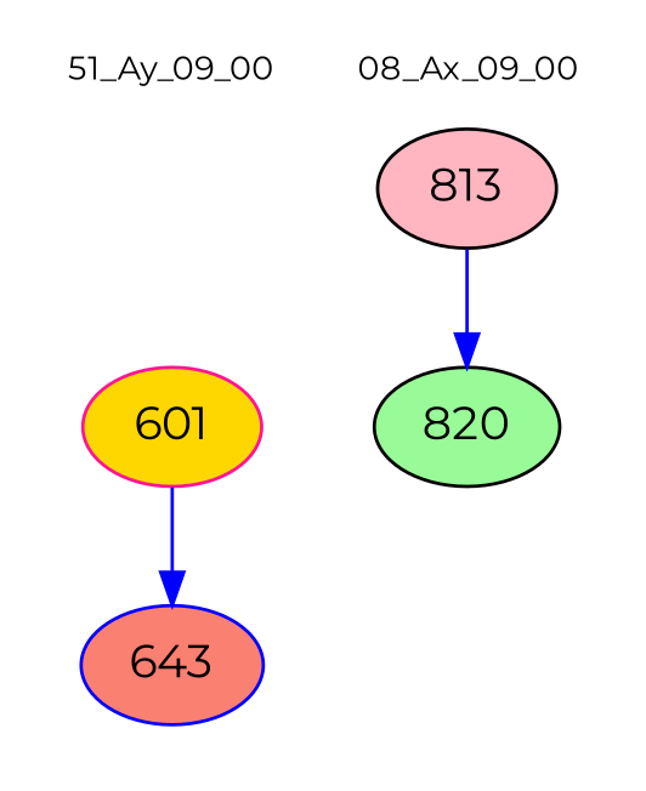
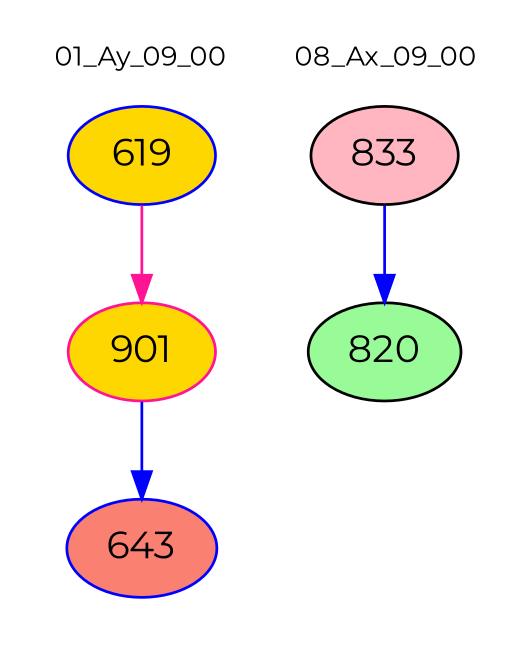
  digraph {
    fontname=Montserrat
    node [color=blue fillcolor=gold fontname=Montserrat style=filled]
    edge [color=blue fontname=Montserrat]
-   n2 [color=deeppink label=601]
+   n1 [label=619]
+   n2 [color=deeppink label=901]
    n3 [fillcolor=salmon label=643]
-   n4 [color=black fillcolor=lightpink label=813]
+   n4 [color=black fillcolor=lightpink label=833]
    n5 [color=black fillcolor=palegreen label=820]
    subgraph cluster_1 {
      color=white
      fontsize=10
-     label="51_Ay_09_00"
+     label="01_Ay_09_00"
+     n1
      n2
      n3
    }
    subgraph cluster_2 {
      color=white
      fontsize=10
      label="08_Ax_09_00"
      n4
      n5
    }
+   n1 -> n2 [color=deeppink]
    n2 -> n3
    n4 -> n5
  }
